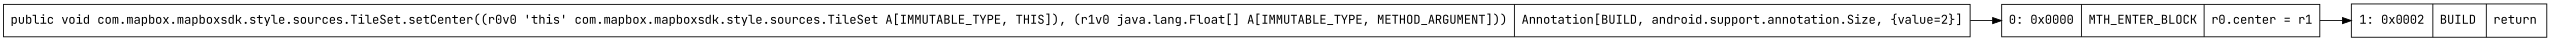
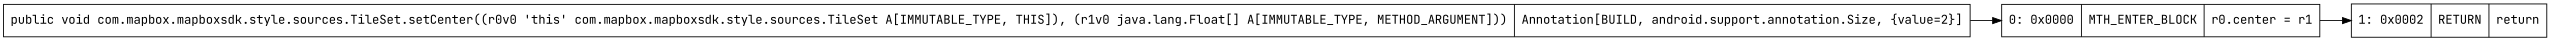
  digraph {
    rankdir=LR
    fontname="JetBrains Mono"
    node [shape=record fontname="JetBrains Mono"]
    edge [fontname="JetBrains Mono"]
    n1 [label="{0\:\ 0x0000|MTH_ENTER_BLOCK\l|r0.center = r1\l}"]
-   n2 [label="{1\:\ 0x0002|BUILD\l|return\l}"]
+   n2 [label="{1\:\ 0x0002|RETURN\l|return\l}"]
    n3 [label="{public void com.mapbox.mapboxsdk.style.sources.TileSet.setCenter((r0v0 'this' com.mapbox.mapboxsdk.style.sources.TileSet A[IMMUTABLE_TYPE, THIS]), (r1v0 java.lang.Float[] A[IMMUTABLE_TYPE, METHOD_ARGUMENT]))  | Annotation[BUILD, android.support.annotation.Size, \{value=2\}]\l}"]
    n1 -> n2
    n3 -> n1
  }
